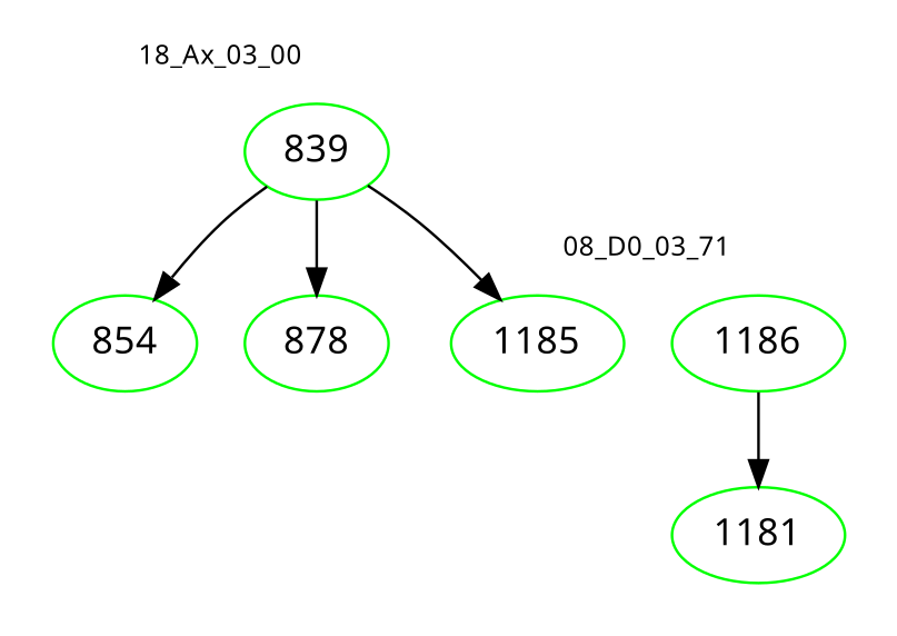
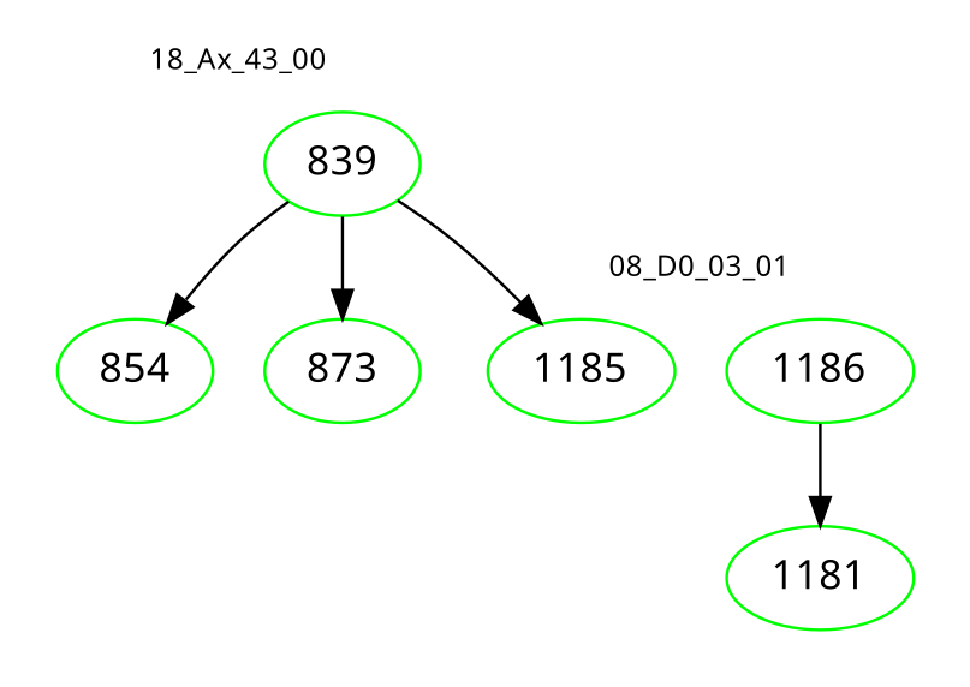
  digraph {
    fontname="Noto Sans"
    node [color=green fontname="Noto Sans"]
    edge [color=black fontname="Noto Sans"]
    n1 [label=839]
    n2 [label=854]
-   n3 [label=878]
+   n3 [label=873]
    n4 [label=1186]
    n5 [label=1185]
    n6 [label=1181]
    subgraph cluster_1 {
      color=white
      fontsize=10
-     label="18_Ax_03_00"
+     label="18_Ax_43_00"
      n1
      n2
      n3
    }
    subgraph cluster_2 {
      color=white
      fontsize=10
-     label="08_D0_03_71"
+     label="08_D0_03_01"
      n4
      n5
      n6
    }
    n1 -> n2
    n1 -> n3
    n1 -> n5
    n4 -> n6
  }
